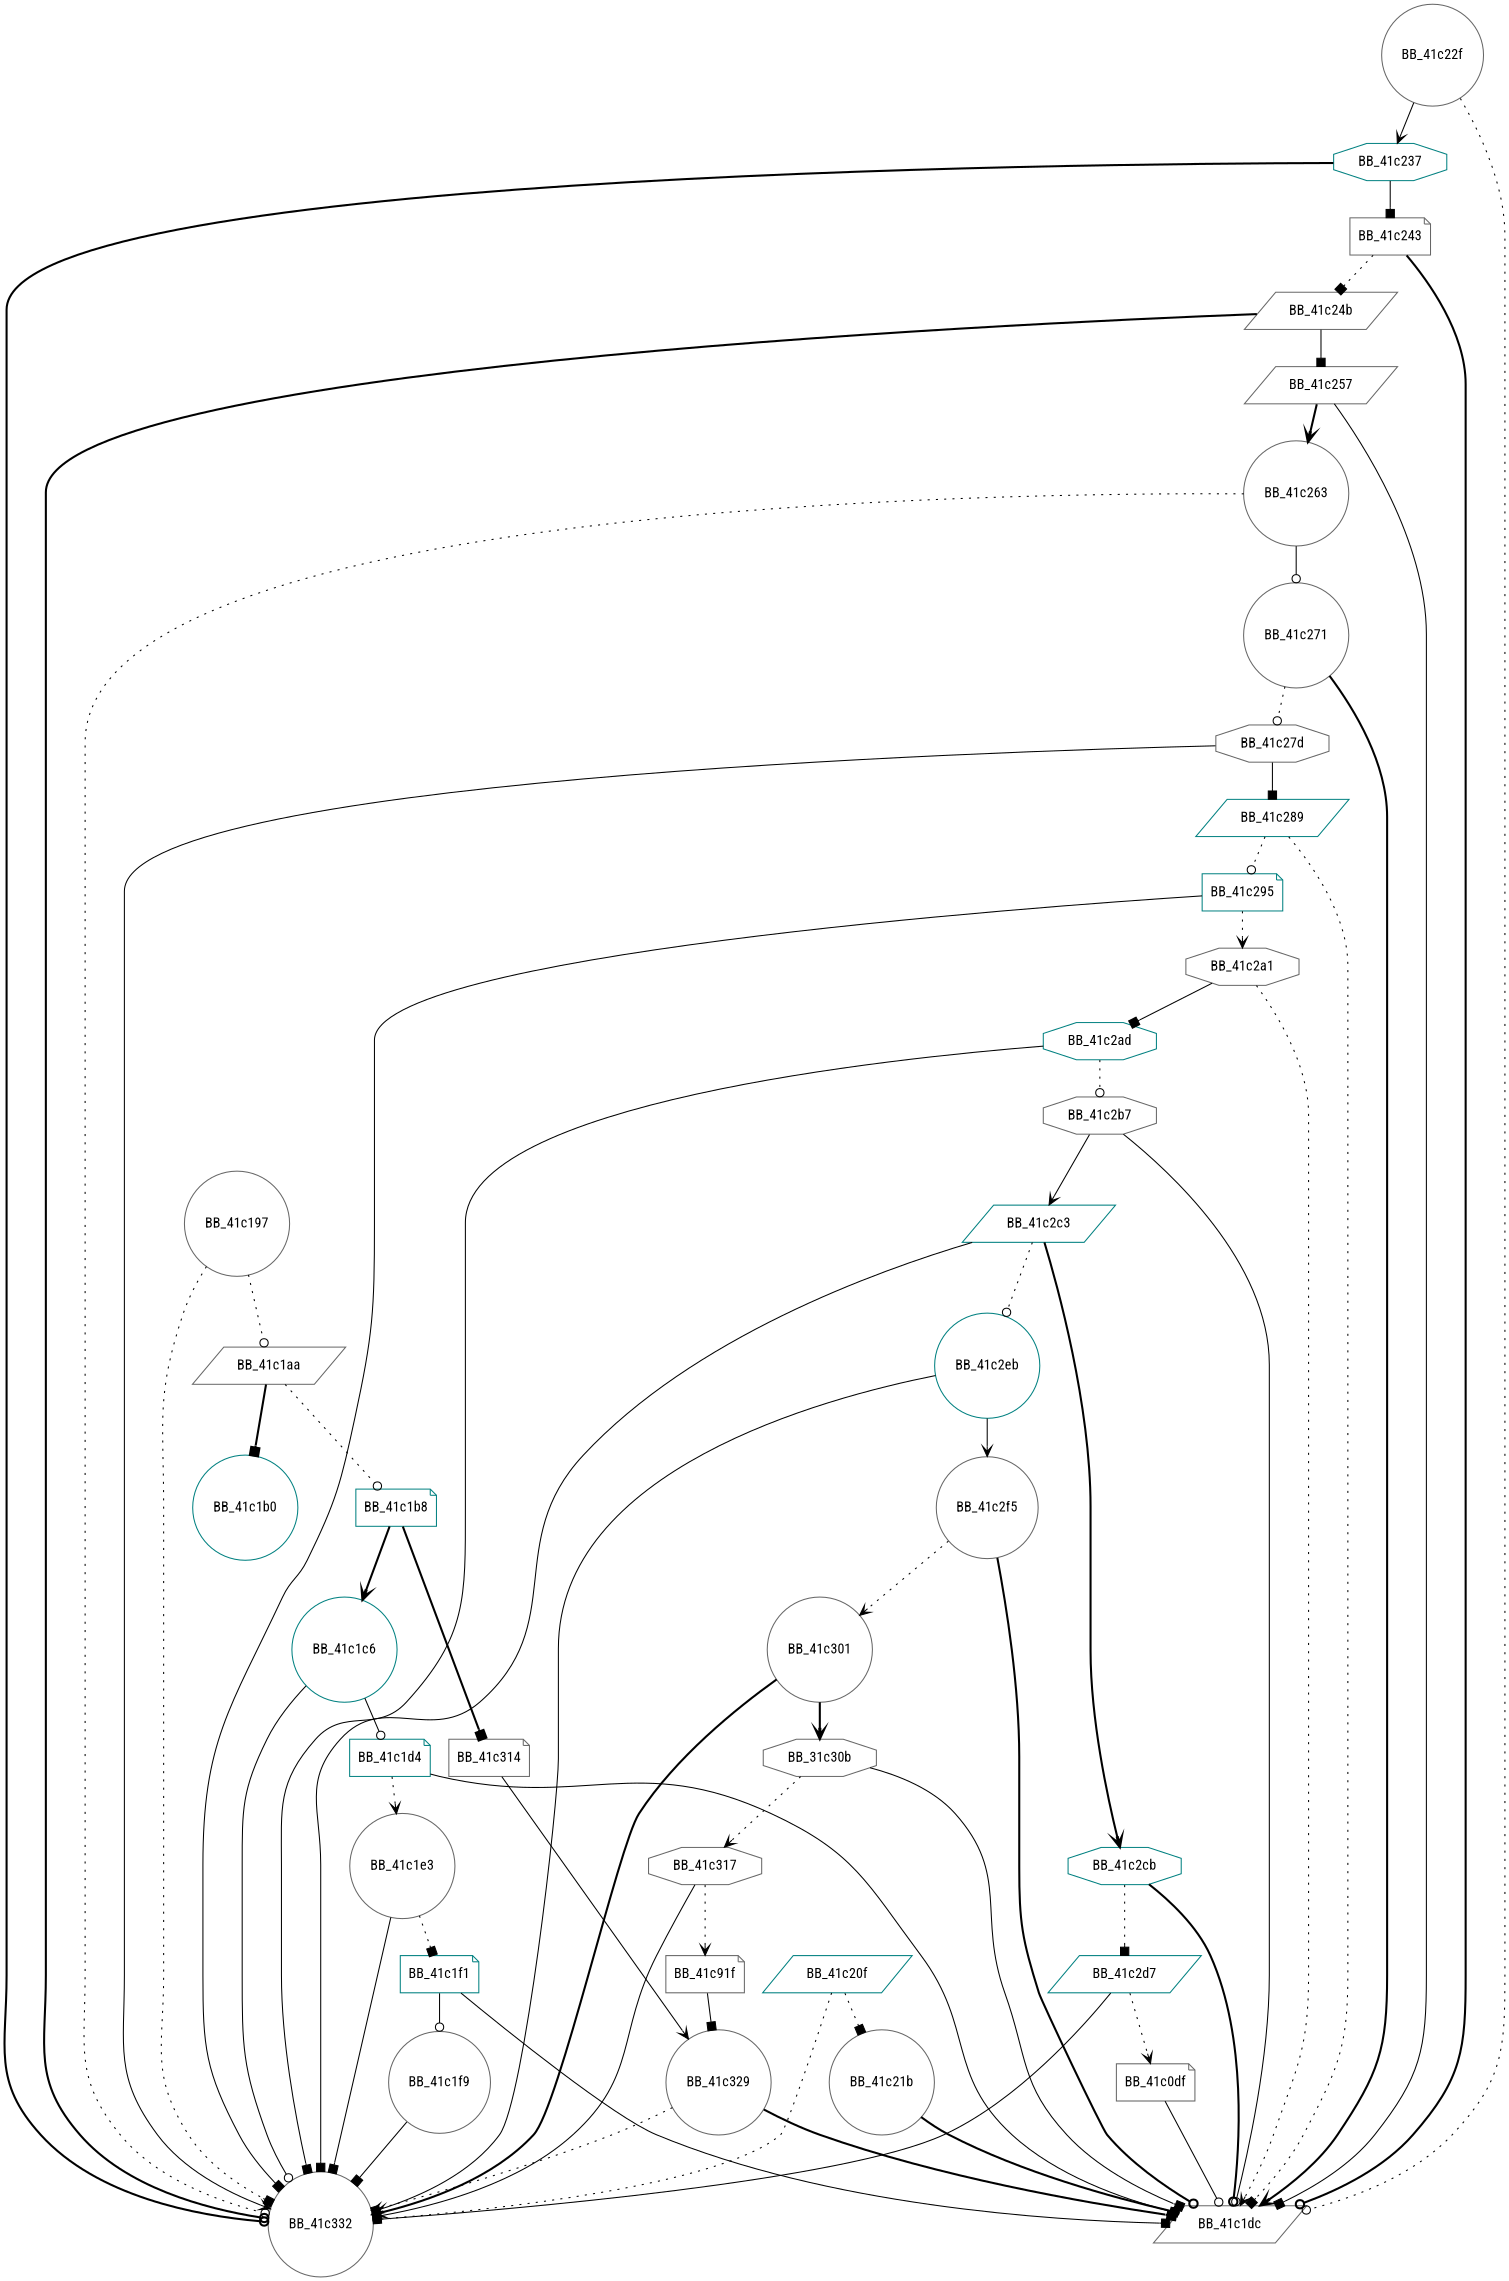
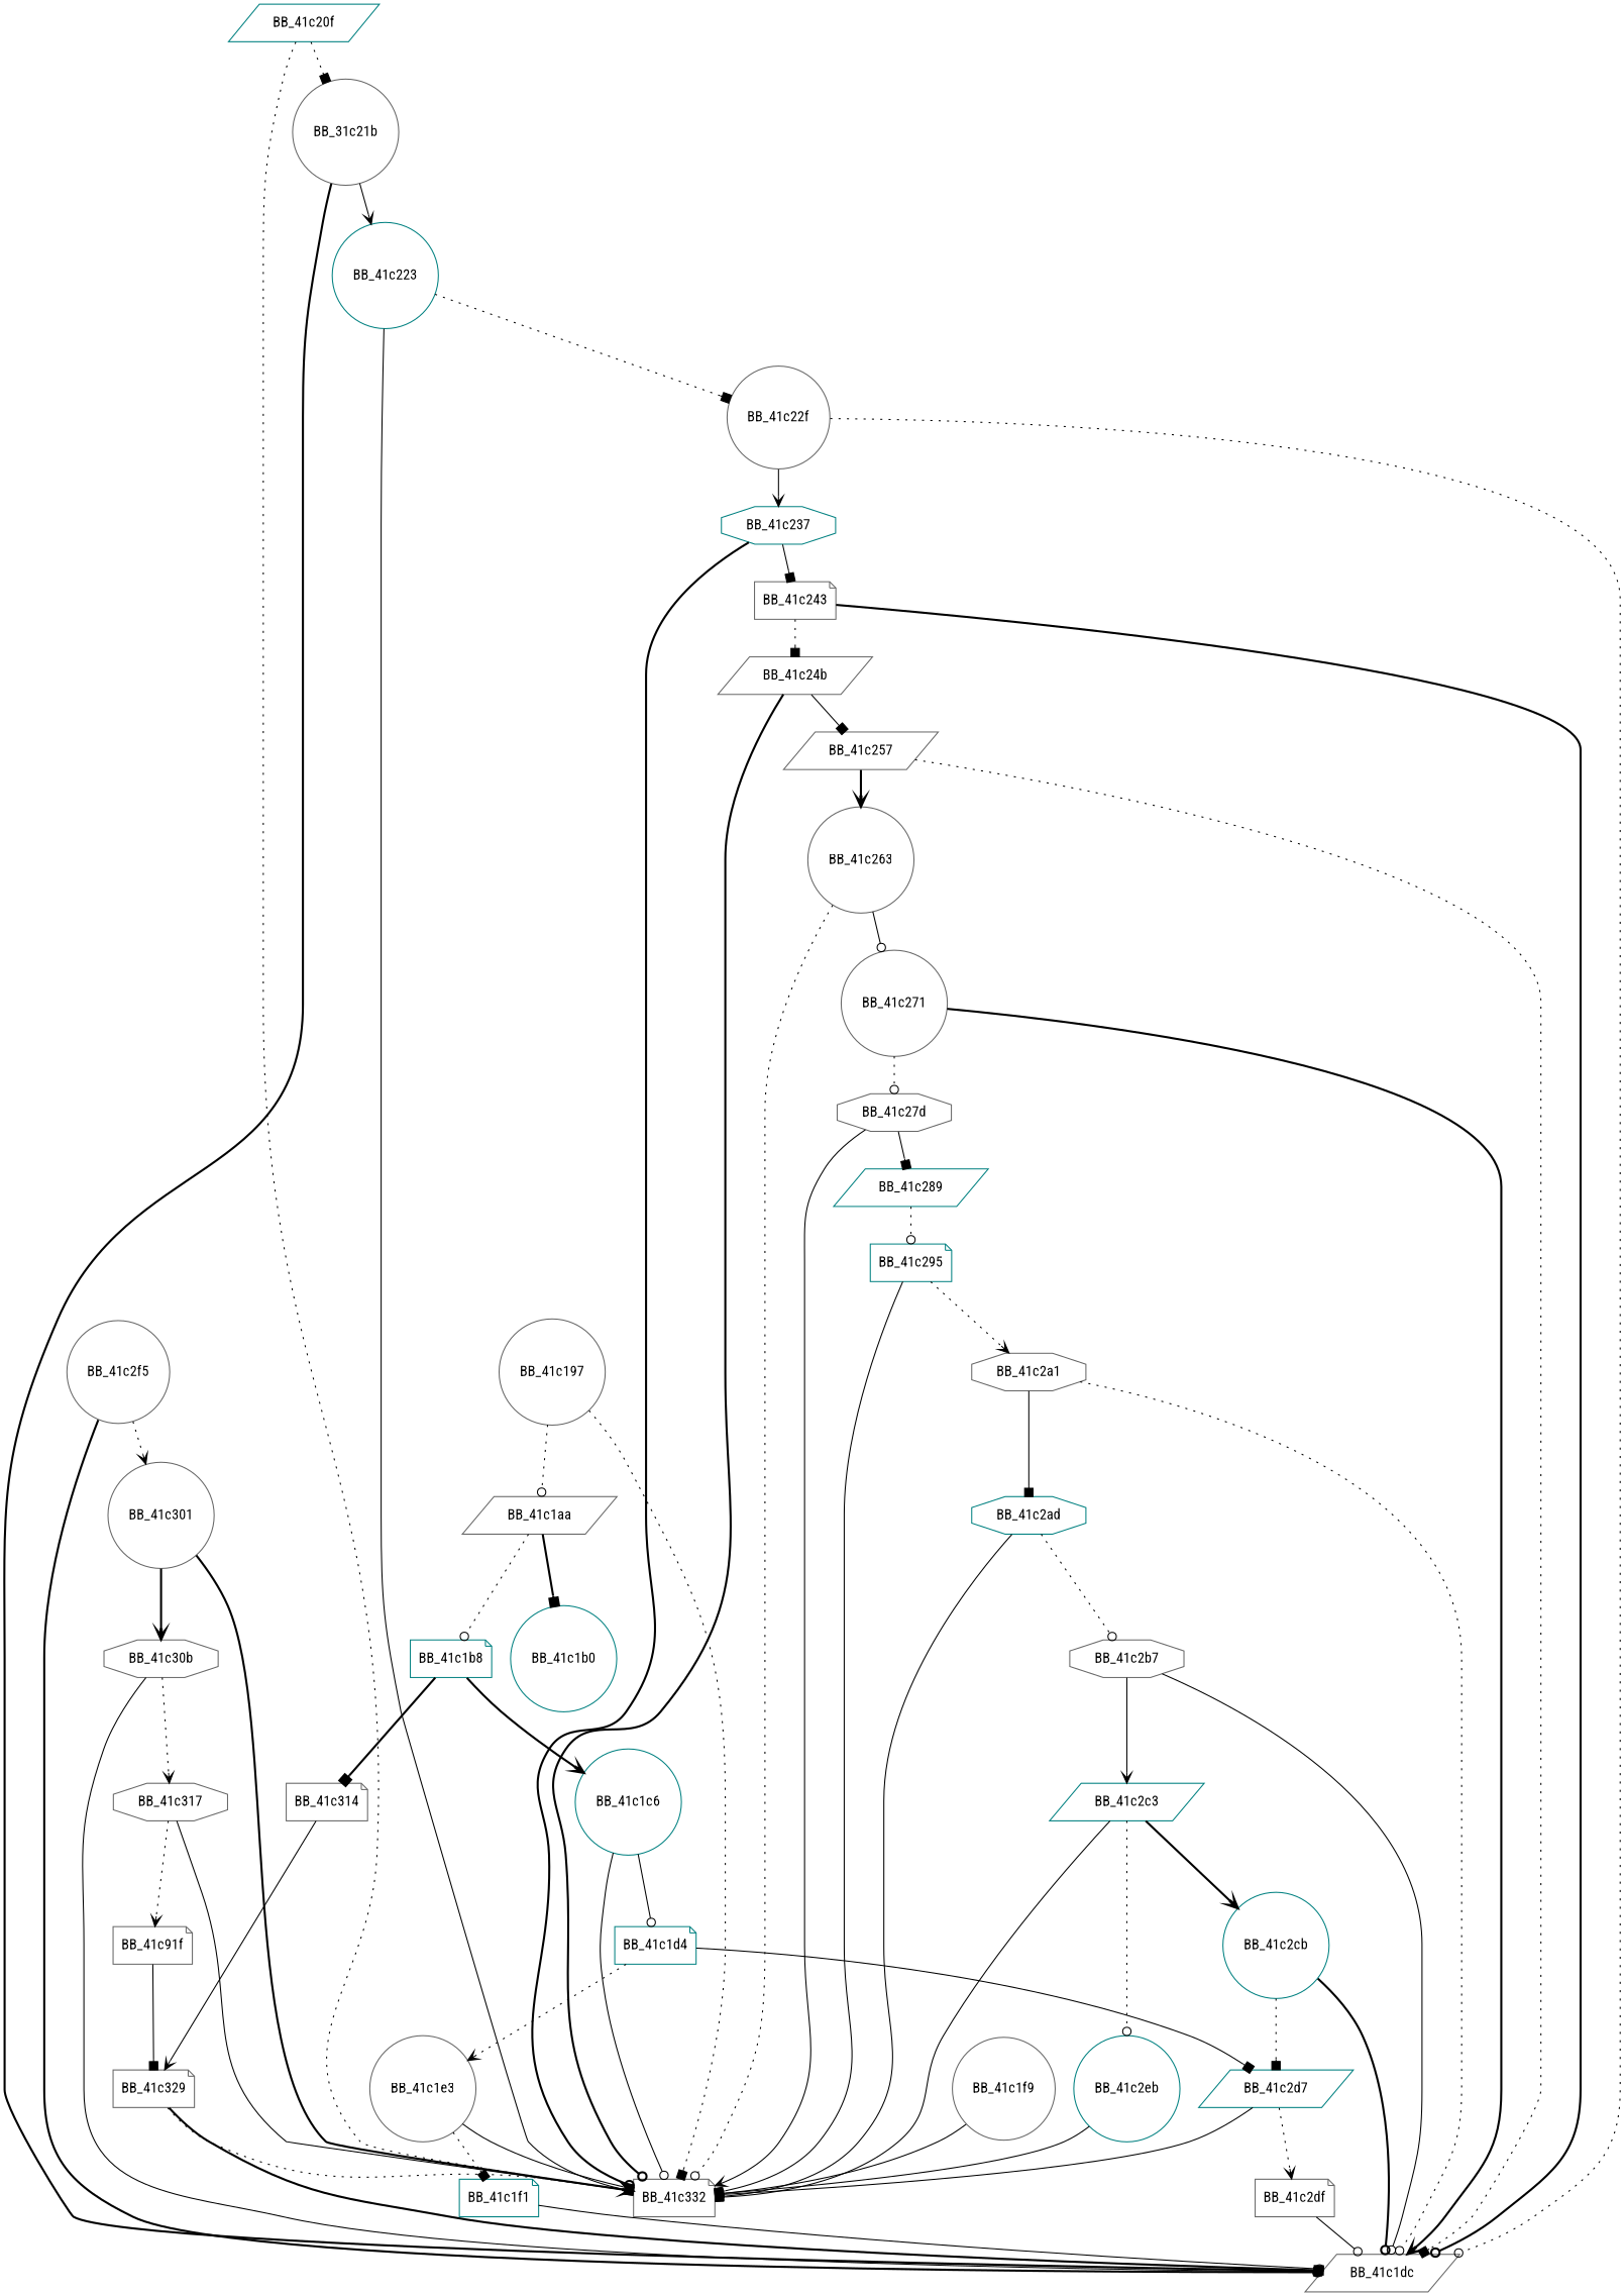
  digraph {
    fontname="Roboto Condensed"
    node [color=gray40 fontname="Roboto Condensed" shape=circle]
    edge [arrowhead=box fontname="Roboto Condensed" style=solid]
    BB_41c1aa [shape=parallelogram]
    BB_41c197
-   BB_41c332
+   BB_41c332 [shape=note]
    BB_41c1b0 [color=teal]
    BB_41c1b8 [color=teal shape=note]
    BB_41c1c6 [color=teal]
    n7 [label=BB_41c314 shape=note]
    BB_41c1d4 [color=teal shape=note]
-   BB_41c329
+   BB_41c329 [shape=note]
    BB_41c1dc [shape=parallelogram]
    BB_41c1e3
    BB_41c1f1 [color=teal shape=note]
    BB_41c1f9
    BB_41c20f [color=teal shape=parallelogram]
-   BB_41c21b
+   BB_41c21b [label=BB_31c21b]
+   BB_41c223 [color=teal]
    BB_41c22f
    BB_41c237 [color=teal shape=octagon]
    BB_41c243 [shape=note]
    BB_41c24b [shape=parallelogram]
    BB_41c257 [shape=parallelogram]
    BB_41c263
    BB_41c271
    BB_41c27d [shape=octagon]
    BB_41c289 [color=teal shape=parallelogram]
    BB_41c295 [color=teal shape=note]
    BB_41c2a1 [shape=octagon]
    BB_41c2ad [color=teal shape=octagon]
    BB_41c2b7 [shape=octagon]
    BB_41c2c3 [color=teal shape=parallelogram]
-   BB_41c2cb [color=teal shape=octagon]
+   BB_41c2cb [color=teal]
    BB_41c2eb [color=teal]
    BB_41c2d7 [color=teal shape=parallelogram]
-   BB_41c2df [shape=note label=BB_41c0df]
+   BB_41c2df [shape=note]
    BB_41c2f5
    BB_41c301
-   BB_41c30b [shape=octagon label=BB_31c30b]
+   BB_41c30b [shape=octagon]
    BB_41c317 [shape=octagon]
    n39 [label=BB_41c91f shape=note]
    BB_41c1aa -> BB_41c1b0 [style=bold]
    BB_41c1aa -> BB_41c1b8 [arrowhead=odot style=dotted]
    BB_41c197 -> BB_41c1aa [arrowhead=odot style=dotted]
    BB_41c197 -> BB_41c332 [style=dotted]
    BB_41c1b8 -> BB_41c1c6 [arrowhead=vee style=bold]
    BB_41c1b8 -> n7 [style=bold]
    BB_41c1c6 -> BB_41c332 [arrowhead=odot]
    BB_41c1c6 -> BB_41c1d4 [arrowhead=odot]
    n7 -> BB_41c329 [arrowhead=vee]
-   BB_41c1d4 -> BB_41c1dc
+   BB_41c1d4 -> BB_41c2d7
    BB_41c1d4 -> BB_41c1e3 [arrowhead=vee style=dotted]
    BB_41c329 -> BB_41c332 [arrowhead=vee style=dotted]
    BB_41c329 -> BB_41c1dc [style=bold]
    BB_41c1e3 -> BB_41c332
    BB_41c1e3 -> BB_41c1f1 [style=dotted]
-   BB_41c1f1 -> BB_41c1dc
-   BB_41c1f1 -> BB_41c1f9 [arrowhead=odot]
+   BB_41c1f1 -> BB_41c1dc [arrowhead=odot]
    BB_41c1f9 -> BB_41c332
    BB_41c20f -> BB_41c332 [style=dotted]
    BB_41c20f -> BB_41c21b [style=dotted]
    BB_41c21b -> BB_41c1dc [arrowhead=odot style=bold]
+   BB_41c21b -> BB_41c223 [arrowhead=vee]
+   BB_41c223 -> BB_41c332 [arrowhead=vee]
+   BB_41c223 -> BB_41c22f [style=dotted]
    BB_41c22f -> BB_41c1dc [arrowhead=odot style=dotted]
    BB_41c22f -> BB_41c237 [arrowhead=vee]
    BB_41c237 -> BB_41c332 [arrowhead=odot style=bold]
    BB_41c237 -> BB_41c243
    BB_41c243 -> BB_41c1dc [arrowhead=odot style=bold]
    BB_41c243 -> BB_41c24b [style=dotted]
    BB_41c24b -> BB_41c332 [arrowhead=odot style=bold]
    BB_41c24b -> BB_41c257
-   BB_41c257 -> BB_41c1dc
+   BB_41c257 -> BB_41c1dc [style=dotted]
    BB_41c257 -> BB_41c263 [arrowhead=vee style=bold]
    BB_41c263 -> BB_41c332 [arrowhead=odot style=dotted]
    BB_41c263 -> BB_41c271 [arrowhead=odot]
    BB_41c271 -> BB_41c1dc [arrowhead=vee style=bold]
    BB_41c271 -> BB_41c27d [arrowhead=odot style=dotted]
    BB_41c27d -> BB_41c332 [arrowhead=vee]
    BB_41c27d -> BB_41c289
-   BB_41c289 -> BB_41c1dc [style=dotted]
    BB_41c289 -> BB_41c295 [arrowhead=odot style=dotted]
    BB_41c295 -> BB_41c332
    BB_41c295 -> BB_41c2a1 [arrowhead=vee style=dotted]
-   BB_41c2a1 -> BB_41c1dc [arrowhead=vee style=dotted]
+   BB_41c2a1 -> BB_41c1dc [arrowhead=odot style=dotted]
    BB_41c2a1 -> BB_41c2ad
    BB_41c2ad -> BB_41c332
    BB_41c2ad -> BB_41c2b7 [arrowhead=odot style=dotted]
    BB_41c2b7 -> BB_41c1dc [arrowhead=odot]
    BB_41c2b7 -> BB_41c2c3 [arrowhead=vee]
    BB_41c2c3 -> BB_41c332
    BB_41c2c3 -> BB_41c2cb [arrowhead=vee style=bold]
    BB_41c2c3 -> BB_41c2eb [arrowhead=odot style=dotted]
    BB_41c2cb -> BB_41c1dc [arrowhead=odot style=bold]
    BB_41c2cb -> BB_41c2d7 [style=dotted]
    BB_41c2eb -> BB_41c332
-   BB_41c2eb -> BB_41c2f5 [arrowhead=vee]
    BB_41c2d7 -> BB_41c332 [arrowhead=odot]
    BB_41c2d7 -> BB_41c2df [arrowhead=vee style=dotted]
    BB_41c2df -> BB_41c1dc [arrowhead=odot]
    BB_41c2f5 -> BB_41c1dc [arrowhead=odot style=bold]
    BB_41c2f5 -> BB_41c301 [arrowhead=vee style=dotted]
    BB_41c301 -> BB_41c332 [arrowhead=vee style=bold]
    BB_41c301 -> BB_41c30b [arrowhead=vee style=bold]
    BB_41c30b -> BB_41c1dc
    BB_41c30b -> BB_41c317 [arrowhead=vee style=dotted]
    BB_41c317 -> BB_41c332
    BB_41c317 -> n39 [arrowhead=vee style=dotted]
    n39 -> BB_41c329
  }
